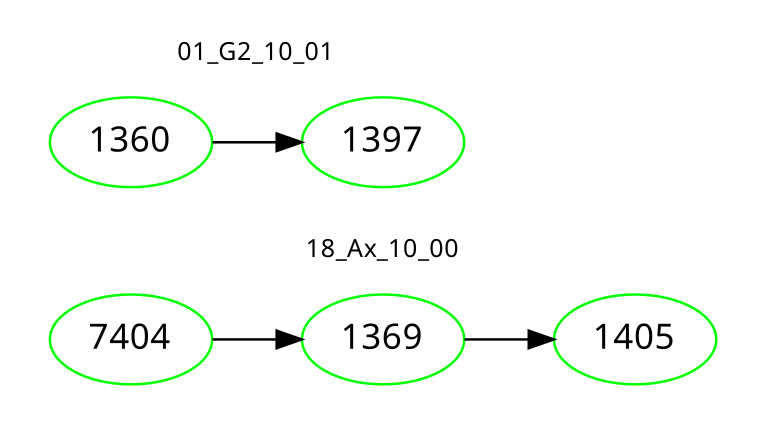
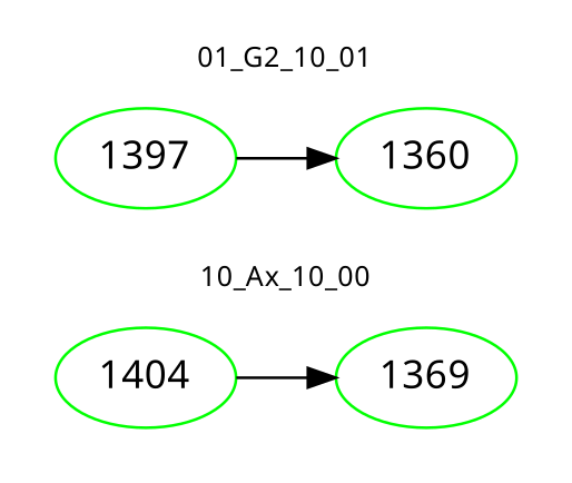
  digraph {
    fontname="Noto Sans"
    rankdir=LR
    node [color=green fontname="Noto Sans"]
    edge [color=black fontname="Noto Sans"]
-   n1 [label=7404]
+   n1 [label=1404]
    n2 [label=1369]
-   n3 [label=1405]
    n4 [label=1360]
    n5 [label=1397]
    subgraph cluster_1 {
      color=white
      fontsize=10
-     label="18_Ax_10_00"
+     label="10_Ax_10_00"
      n1
      n2
-     n3
    }
    subgraph cluster_2 {
      color=white
      fontsize=10
      label="01_G2_10_01"
      n4
      n5
    }
    n1 -> n2
-   n2 -> n3
-   n4 -> n5
+   n5 -> n4
  }
